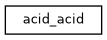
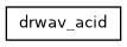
  digraph {
    rankdir=LR
-   n1 [color=black fillcolor=white fontname=Helvetica fontsize=10 height=0.2 label=acid_acid shape=record style=filled width=0.4]
+   n1 [color=black fillcolor=white fontname=Helvetica fontsize=10 height=0.2 label=drwav_acid shape=record style=filled width=0.4]
  }
